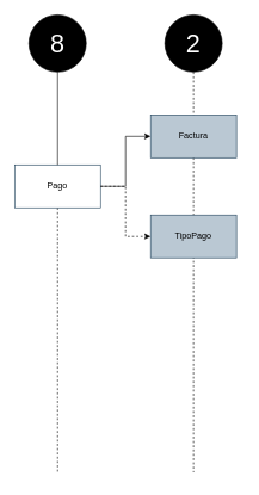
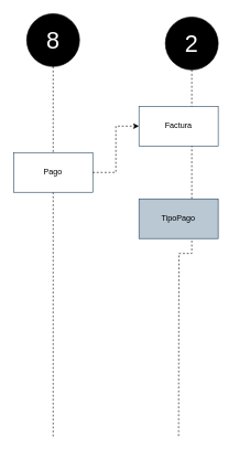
  <mxCell id="0" />
  <mxCell id="1" parent="0" />
  <mxCell id="2" value="" style="group" parent="1" vertex="1" connectable="0"><mxGeometry x="40" y="20" width="110" height="650" as="geometry" /></mxCell>
  <mxCell id="3" value="&lt;font color=&quot;#ffffff&quot; style=&quot;font-size: 36px;&quot;&gt;8&lt;/font&gt;" style="ellipse;whiteSpace=wrap;html=1;aspect=fixed;fillColor=#000000;" parent="2" vertex="1"><mxGeometry width="80" height="80" as="geometry" /></mxCell>
  <mxCell id="4" value="" style="edgeStyle=orthogonalEdgeStyle;rounded=0;orthogonalLoop=1;jettySize=auto;html=1;endArrow=none;endFill=0;dashed=1;" parent="2" source="5" edge="1"><mxGeometry relative="1" as="geometry"><mxPoint x="40" y="640" as="targetPoint" /><mxPoint x="390" y="152.642" as="sourcePoint" /></mxGeometry></mxCell>
  <mxCell id="5" value="Pago&lt;br&gt;" style="rounded=0;whiteSpace=wrap;html=1;fillColor=#ffffff;strokeColor=#23445d;" parent="2" vertex="1"><mxGeometry x="-20" y="210" width="120" height="60" as="geometry" /></mxCell>
- <mxCell id="6" value="" style="edgeStyle=orthogonalEdgeStyle;rounded=0;orthogonalLoop=1;jettySize=auto;html=1;endArrow=none;endFill=0;dashed=0;" parent="2" source="3" target="5" edge="1"><mxGeometry relative="1" as="geometry"><mxPoint x="110" y="680" as="targetPoint" /><mxPoint x="110" y="120" as="sourcePoint" /></mxGeometry></mxCell>
+ <mxCell id="6" value="" style="edgeStyle=orthogonalEdgeStyle;rounded=0;orthogonalLoop=1;jettySize=auto;html=1;endArrow=none;endFill=0;dashed=1;" parent="2" source="3" target="5" edge="1"><mxGeometry relative="1" as="geometry"><mxPoint x="110" y="680" as="targetPoint" /><mxPoint x="110" y="120" as="sourcePoint" /></mxGeometry></mxCell>
  <mxCell id="7" value="" style="group" parent="1" vertex="1" connectable="0"><mxGeometry x="230" y="20" width="110" height="650" as="geometry" /></mxCell>
- <mxCell id="8" value="&lt;font color=&quot;#ffffff&quot; style=&quot;font-size: 36px;&quot;&gt;2&lt;/font&gt;" style="ellipse;whiteSpace=wrap;html=1;aspect=fixed;fillColor=#000000;" parent="7" vertex="1"><mxGeometry width="80" height="80" as="geometry" /></mxCell>
+ <mxCell id="8" value="&lt;font color=&quot;#ffffff&quot; style=&quot;font-size: 36px;&quot;&gt;2&lt;/font&gt;" style="ellipse;whiteSpace=wrap;html=1;aspect=fixed;fillColor=#000000;" parent="7" vertex="1"><mxGeometry x="20" y="5" width="80" height="80" as="geometry" /></mxCell>
  <mxCell id="9" value="" style="edgeStyle=orthogonalEdgeStyle;rounded=0;orthogonalLoop=1;jettySize=auto;html=1;endArrow=none;endFill=0;dashed=1;" parent="7" source="8" edge="1"><mxGeometry relative="1" as="geometry"><mxPoint x="40" y="640" as="targetPoint" /><mxPoint x="390" y="152.642" as="sourcePoint" /></mxGeometry></mxCell>
- <mxCell id="10" value="Factura" style="rounded=0;whiteSpace=wrap;html=1;fillColor=#bac8d3;strokeColor=#23445d;" parent="7" vertex="1"><mxGeometry x="-20" y="140" width="120" height="60" as="geometry" /></mxCell>
+ <mxCell id="10" value="Factura" style="rounded=0;whiteSpace=wrap;html=1;fillColor=#ffffff;strokeColor=#23445d;" parent="7" vertex="1"><mxGeometry x="-20" y="140" width="120" height="60" as="geometry" /></mxCell>
  <mxCell id="11" value="TipoPago" style="rounded=0;whiteSpace=wrap;html=1;fillColor=#bac8d3;strokeColor=#23445d;" parent="7" vertex="1"><mxGeometry x="-20" y="280" width="120" height="60" as="geometry" /></mxCell>
- <mxCell id="12" style="edgeStyle=orthogonalEdgeStyle;rounded=0;orthogonalLoop=1;jettySize=auto;html=1;exitX=1;exitY=0.5;exitDx=0;exitDy=0;entryX=0;entryY=0.5;entryDx=0;entryDy=0;dashed=0;" parent="1" source="5" target="10" edge="1"><mxGeometry relative="1" as="geometry" /></mxCell>
- <mxCell id="13" style="edgeStyle=orthogonalEdgeStyle;rounded=0;orthogonalLoop=1;jettySize=auto;html=1;exitX=1;exitY=0.5;exitDx=0;exitDy=0;entryX=0;entryY=0.5;entryDx=0;entryDy=0;dashed=1;" parent="1" source="5" target="11" edge="1"><mxGeometry relative="1" as="geometry" /></mxCell>
+ <mxCell id="12" style="edgeStyle=orthogonalEdgeStyle;rounded=0;orthogonalLoop=1;jettySize=auto;html=1;exitX=1;exitY=0.5;exitDx=0;exitDy=0;entryX=0;entryY=0.5;entryDx=0;entryDy=0;dashed=1;" parent="1" source="5" target="10" edge="1"><mxGeometry relative="1" as="geometry" /></mxCell>
